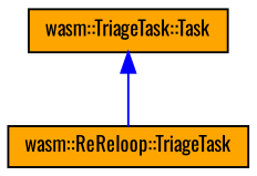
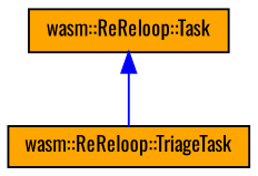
  digraph {
    fontname=Oswald
    node [color=black fillcolor=orange fontname=Oswald fontsize=10 shape=record style=filled]
    n1 [fontcolor=black height=0.2 label="wasm::ReReloop::TriageTask" width=0.4]
-   n2 [height=0.2 label="wasm::TriageTask::Task" width=0.4]
+   n2 [height=0.2 label="wasm::ReReloop::Task" width=0.4]
    n2 -> n1 [color=blue dir=back fontname=Oswald fontsize=10 labelfontname=Helvetica labelfontsize=10 style=solid]
  }
